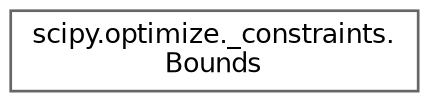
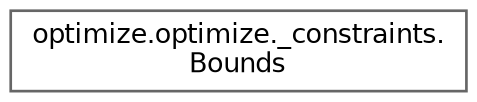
  digraph {
    rankdir=TB
-   n1 [color=grey40 fillcolor=white fontname=Helvetica fontsize=10 height=0.2 label="scipy.optimize._constraints.\lBounds" shape=box style=filled width=0.4]
+   n1 [color=grey40 fillcolor=white fontname=Helvetica fontsize=10 height=0.2 label="optimize.optimize._constraints.\lBounds" shape=box style=filled width=0.4]
  }
